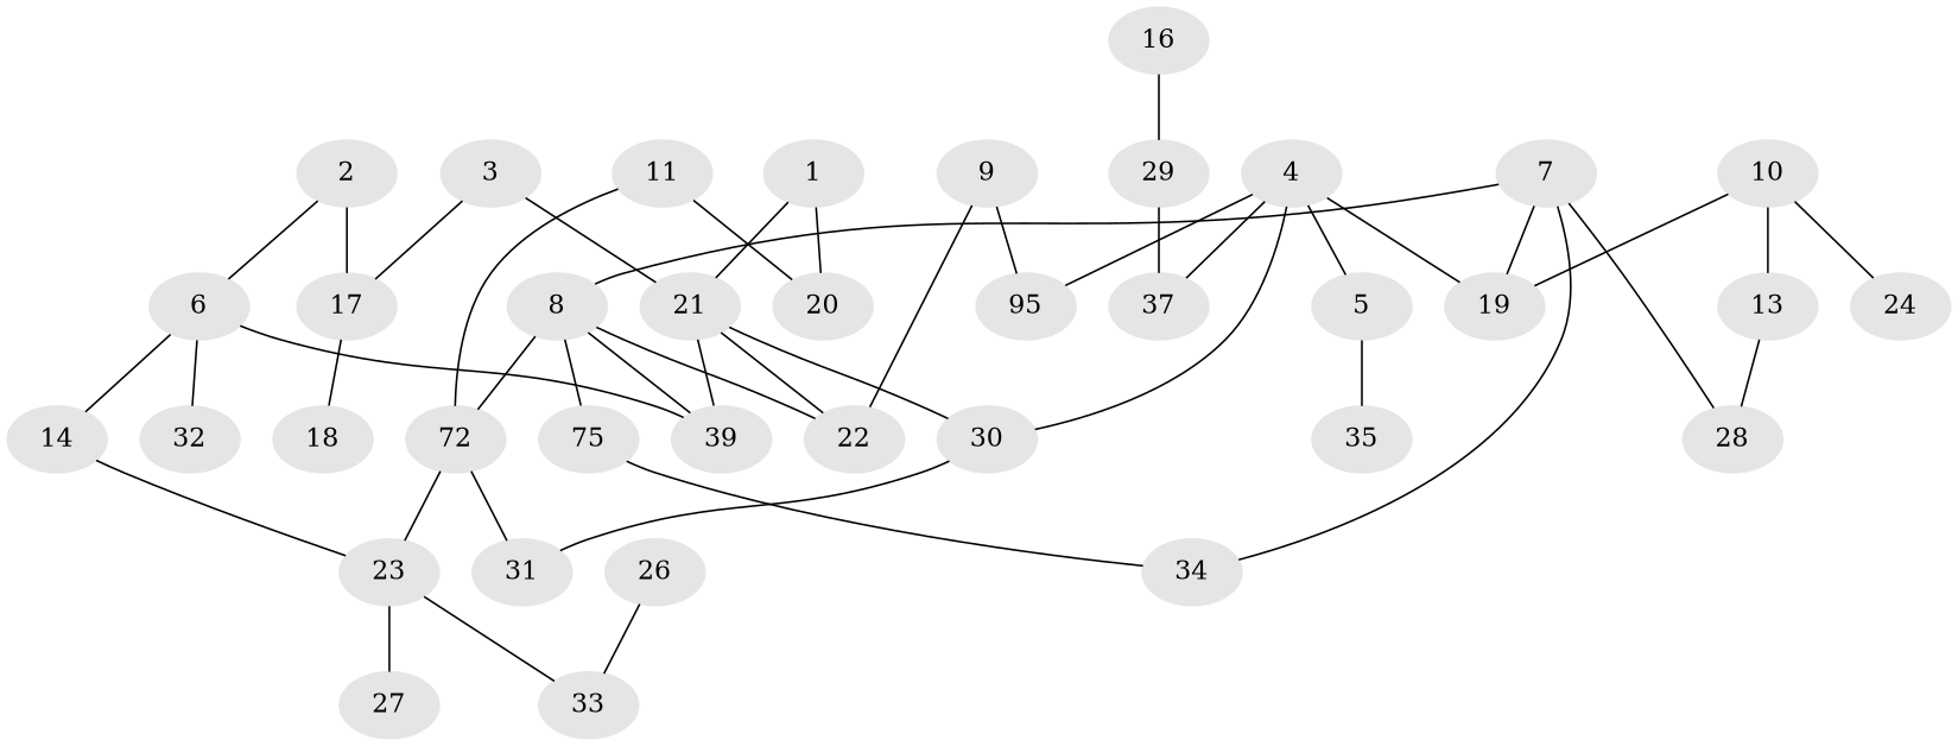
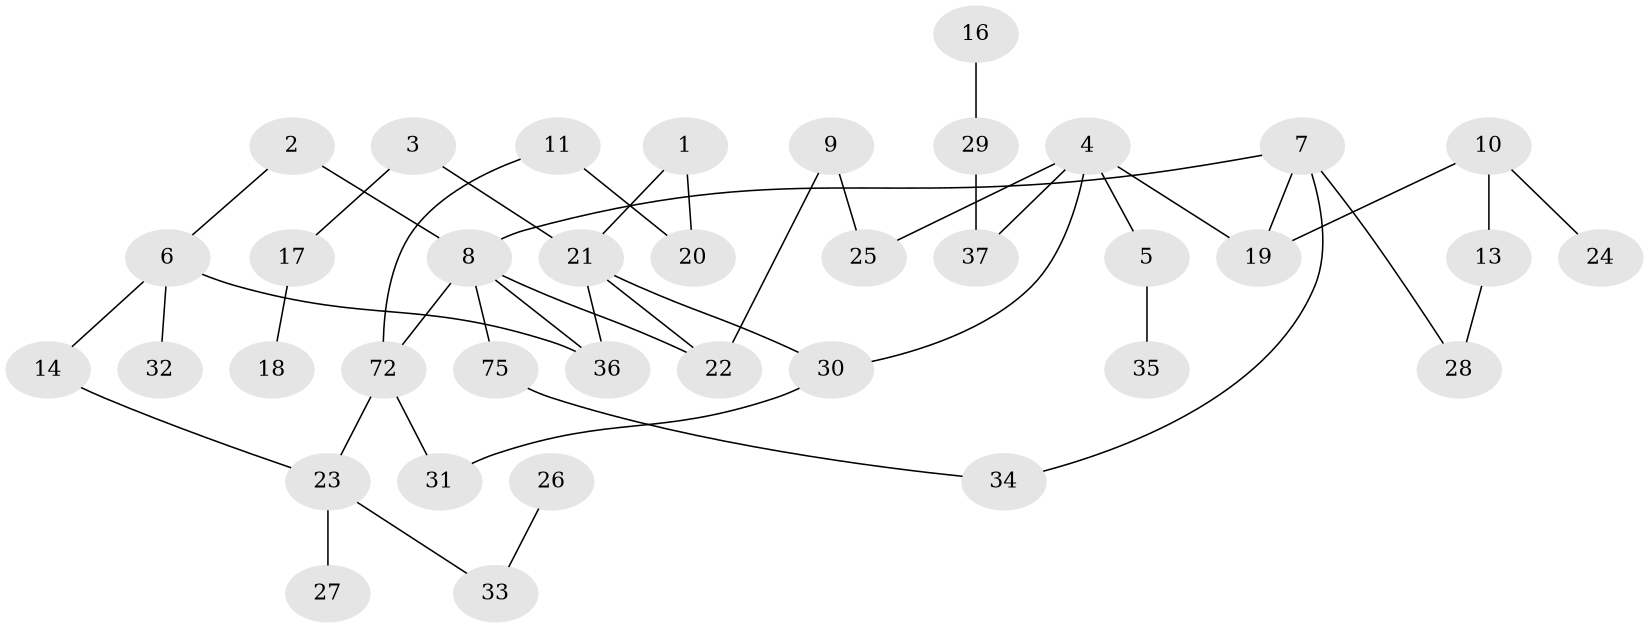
  graph {
    node [color=gray90 style=filled]
    edge [weight=1.0]
    1
    20
    21
-   36 [label=39]
+   36
    22
    30
    2
    6
    8
    14
    32
    n12 [label=72]
    n13 [label=75]
    3
    17
    18
    4
    5
    19
-   25 [label=95]
+   25
    37
    35
    31
    23
    7
    28
    34
    16
    29
    9
    10
    13
    24
    11
    27
    33
    26
    1 -- 20
    1 -- 21
    21 -- 36
    21 -- 22
    21 -- 30
    30 -- 31
    2 -- 6
-   2 -- 17
+   2 -- 8
    6 -- 36
    6 -- 14
    6 -- 32
    8 -- 36
    8 -- 22
    8 -- n12
    8 -- n13
    14 -- 23
    n12 -- 31
    n12 -- 23
    n13 -- 34
    3 -- 21
    3 -- 17
    17 -- 18
    4 -- 30
    4 -- 5
    4 -- 19
    4 -- 25
    4 -- 37
    5 -- 35
    23 -- 27
    23 -- 33
    7 -- 8
    7 -- 19
    7 -- 28
    7 -- 34
    16 -- 29
    29 -- 37
    9 -- 22
    9 -- 25
    10 -- 19
    10 -- 13
    10 -- 24
    13 -- 28
    11 -- 20
    11 -- n12
    26 -- 33
  }
